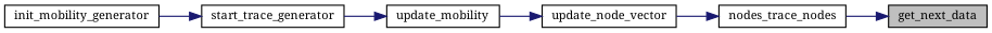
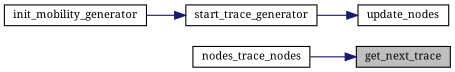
  digraph {
    fontname="Noto Serif"
    rankdir=RL
    node [color=black fillcolor=white fontname="Noto Serif" fontsize=10 shape=record style=filled]
    edge [color=midnightblue dir=back fontname="Noto Serif" fontsize=10 labelfontname=Helvetica labelfontsize=10 style=solid]
-   n1 [fillcolor=grey75 fontcolor=black height=0.2 label=get_next_data width=0.4]
+   n1 [fillcolor=grey75 fontcolor=black height=0.2 label=get_next_trace width=0.4]
    n2 [height=0.2 label=nodes_trace_nodes width=0.4]
    n3 [height=0.2 label=start_trace_generator width=0.4]
    n4 [height=0.2 label=init_mobility_generator width=0.4]
-   n5 [height=0.2 label=update_node_vector width=0.4]
-   n6 [height=0.2 label=update_mobility width=0.4]
+   n6 [height=0.2 label=update_nodes width=0.4]
    n1 -> n2
-   n2 -> n5
    n3 -> n4
-   n5 -> n6
    n6 -> n3
  }
